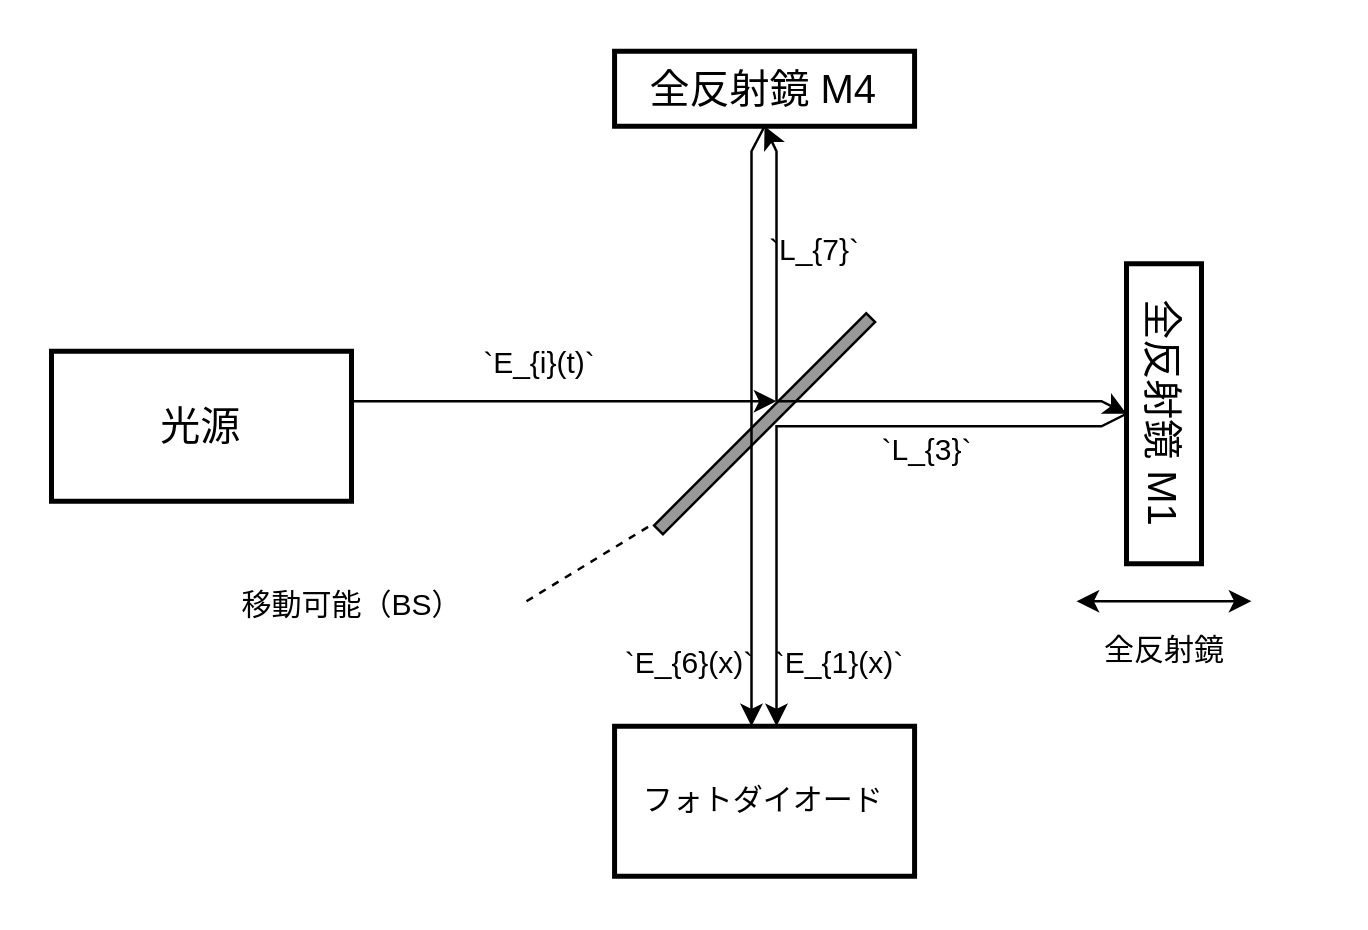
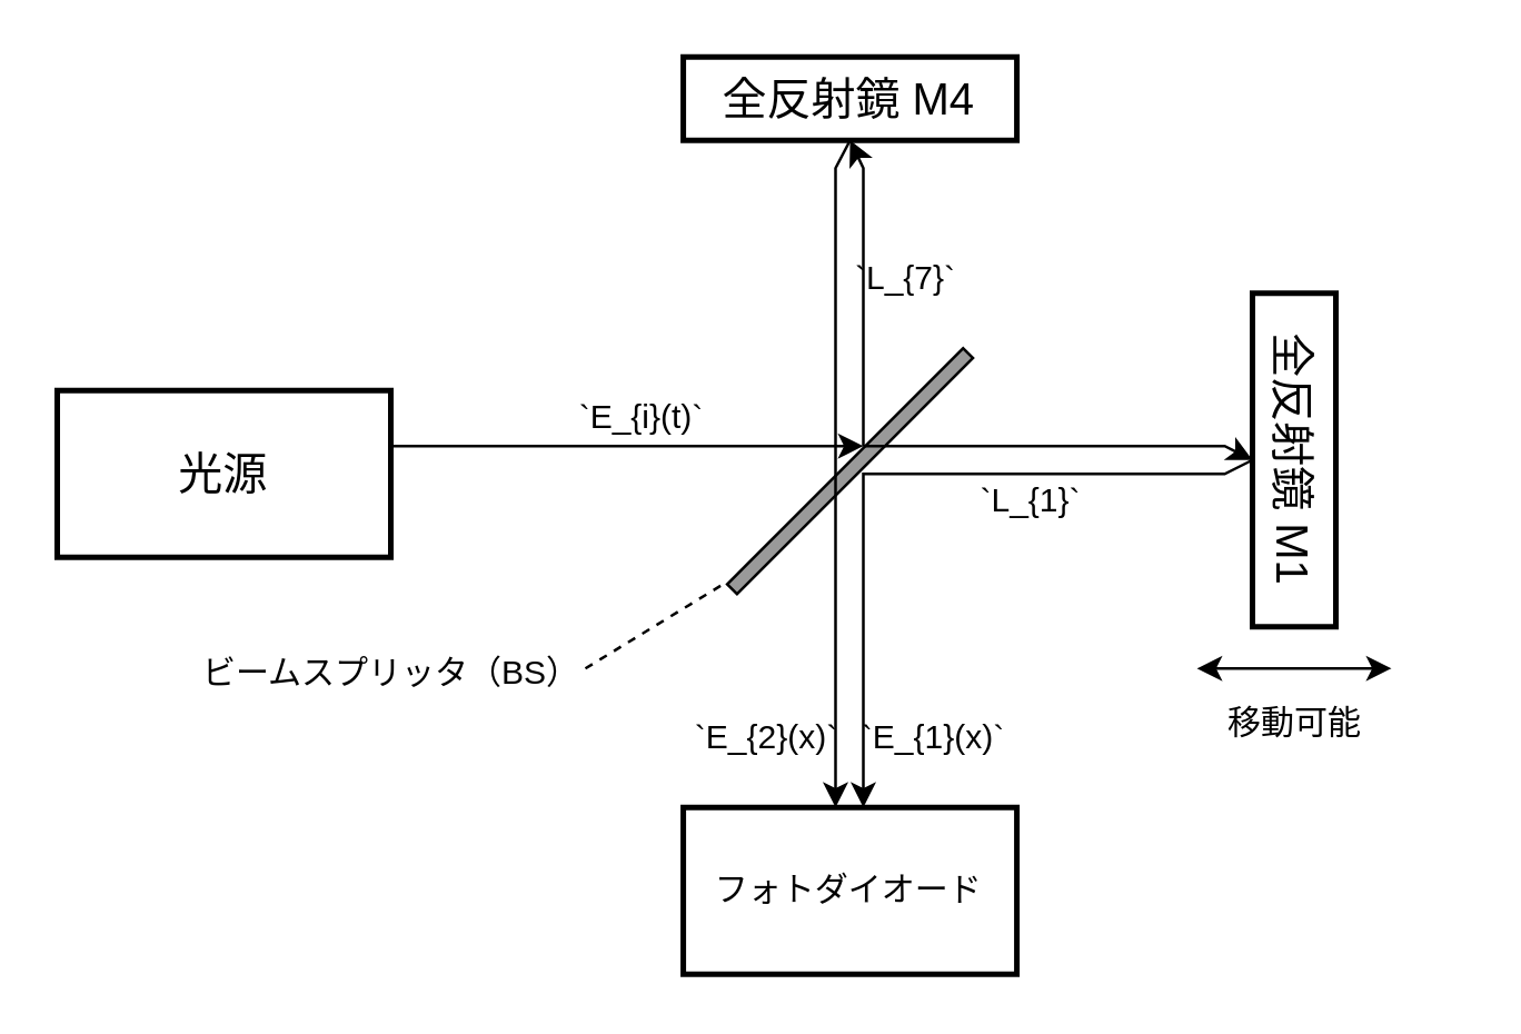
  <mxCell id="0" />
  <mxCell id="1" parent="0" />
  <mxCell id="2" value="&lt;font style=&quot;font-size: 16px&quot;&gt;光源&lt;/font&gt;" style="rounded=0;whiteSpace=wrap;html=1;strokeWidth=2;" parent="1" vertex="1"><mxGeometry x="20" y="140" width="120" height="60" as="geometry" /></mxCell>
  <mxCell id="3" value="&lt;font style=&quot;font-size: 16px&quot;&gt;全反射鏡 M4&lt;/font&gt;" style="whiteSpace=wrap;html=1;strokeWidth=2;" parent="1" vertex="1"><mxGeometry x="245.23" y="20" width="120" height="30" as="geometry" /></mxCell>
  <mxCell id="4" value="&lt;font style=&quot;font-size: 16px&quot;&gt;全反射鏡 M1&lt;br&gt;&lt;/font&gt;" style="whiteSpace=wrap;html=1;rotation=90;strokeWidth=2;" parent="1" vertex="1"><mxGeometry x="405" y="150" width="120" height="30" as="geometry" /></mxCell>
  <mxCell id="5" value="フォトダイオード" style="whiteSpace=wrap;html=1;strokeWidth=2;" parent="1" vertex="1"><mxGeometry x="245.23" y="290" width="120" height="60" as="geometry" /></mxCell>
  <mxCell id="6" value="" style="whiteSpace=wrap;html=1;rotation=-45;fillColor=#999999;perimeterSpacing=1;strokeColor=#000000;" parent="1" vertex="1"><mxGeometry x="245.23" y="166.5" width="120" height="5" as="geometry" /></mxCell>
  <mxCell id="7" value="" style="endArrow=classic;html=1;rounded=0;exitX=0.5;exitY=1;exitDx=0;exitDy=0;" parent="1" source="3" edge="1"><mxGeometry width="50" height="50" relative="1" as="geometry"><mxPoint x="340" y="110" as="sourcePoint" /><mxPoint x="300" y="290" as="targetPoint" /><Array as="points"><mxPoint x="300" y="60" /></Array></mxGeometry></mxCell>
  <mxCell id="8" value="" style="endArrow=classic;html=1;rounded=0;strokeWidth=1;" parent="1" edge="1"><mxGeometry width="50" height="50" relative="1" as="geometry"><mxPoint x="140" y="160" as="sourcePoint" /><mxPoint x="310" y="160" as="targetPoint" /></mxGeometry></mxCell>
  <mxCell id="9" value="" style="endArrow=none;dashed=1;html=1;rounded=0;fontSize=16;entryX=0;entryY=0;entryDx=0;entryDy=0;" parent="1" target="6" edge="1"><mxGeometry width="50" height="50" relative="1" as="geometry"><mxPoint x="210" y="240" as="sourcePoint" /><mxPoint x="190" y="150" as="targetPoint" /></mxGeometry></mxCell>
- <mxCell id="10" value="&lt;font style=&quot;font-size: 12px&quot;&gt;移動可能（BS）&lt;/font&gt;" style="text;html=1;align=center;verticalAlign=middle;resizable=0;points=[];autosize=1;strokeColor=none;fillColor=none;fontSize=16;" parent="1" vertex="1"><mxGeometry x="65" y="225" width="150" height="30" as="geometry" /></mxCell>
+ <mxCell id="10" value="&lt;font style=&quot;font-size: 12px&quot;&gt;ビームスプリッタ（BS）&lt;/font&gt;" style="text;html=1;align=center;verticalAlign=middle;resizable=0;points=[];autosize=1;strokeColor=none;fillColor=none;fontSize=16;" parent="1" vertex="1"><mxGeometry x="65" y="225" width="150" height="30" as="geometry" /></mxCell>
  <mxCell id="11" value="" style="endArrow=classic;html=1;rounded=0;endFill=1;entryX=0.5;entryY=1;entryDx=0;entryDy=0;" parent="1" target="3" edge="1"><mxGeometry width="50" height="50" relative="1" as="geometry"><mxPoint x="310" y="160" as="sourcePoint" /><mxPoint x="310" y="60" as="targetPoint" /><Array as="points"><mxPoint x="310" y="60" /></Array></mxGeometry></mxCell>
  <mxCell id="12" value="" style="endArrow=classic;html=1;rounded=0;endFill=1;entryX=0.5;entryY=1;entryDx=0;entryDy=0;" parent="1" target="4" edge="1"><mxGeometry width="50" height="50" relative="1" as="geometry"><mxPoint x="310" y="160" as="sourcePoint" /><mxPoint x="440" y="169" as="targetPoint" /><Array as="points"><mxPoint x="440" y="160" /></Array></mxGeometry></mxCell>
  <mxCell id="13" value="" style="endArrow=classic;html=1;rounded=0;endFill=1;exitX=0.5;exitY=1;exitDx=0;exitDy=0;" parent="1" source="4" edge="1"><mxGeometry width="50" height="50" relative="1" as="geometry"><mxPoint x="440" y="170" as="sourcePoint" /><mxPoint x="310" y="290" as="targetPoint" /><Array as="points"><mxPoint x="440" y="170" /><mxPoint x="310" y="170" /></Array></mxGeometry></mxCell>
- <mxCell id="14" value="`E_{6}(x)`" style="text;html=1;align=center;verticalAlign=middle;resizable=0;points=[];autosize=1;strokeColor=none;fillColor=none;" parent="1" vertex="1"><mxGeometry x="240" y="255" width="70" height="20" as="geometry" /></mxCell>
+ <mxCell id="14" value="`E_{2}(x)`" style="text;html=1;align=center;verticalAlign=middle;resizable=0;points=[];autosize=1;strokeColor=none;fillColor=none;" parent="1" vertex="1"><mxGeometry x="240" y="255" width="70" height="20" as="geometry" /></mxCell>
  <mxCell id="15" value="`E_{1}(x)`" style="text;html=1;align=center;verticalAlign=middle;resizable=0;points=[];autosize=1;strokeColor=none;fillColor=none;" parent="1" vertex="1"><mxGeometry x="300" y="255" width="70" height="20" as="geometry" /></mxCell>
- <mxCell id="16" value="`L_{3}`" style="text;html=1;align=center;verticalAlign=middle;resizable=0;points=[];autosize=1;strokeColor=none;fillColor=none;" parent="1" vertex="1"><mxGeometry x="345" y="170" width="50" height="20" as="geometry" /></mxCell>
+ <mxCell id="16" value="`L_{1}`" style="text;html=1;align=center;verticalAlign=middle;resizable=0;points=[];autosize=1;strokeColor=none;fillColor=none;" parent="1" vertex="1"><mxGeometry x="345" y="170" width="50" height="20" as="geometry" /></mxCell>
  <mxCell id="17" value="`L_{7}`" style="text;html=1;align=center;verticalAlign=middle;resizable=0;points=[];autosize=1;strokeColor=none;fillColor=none;" parent="1" vertex="1"><mxGeometry x="300" y="90" width="50" height="20" as="geometry" /></mxCell>
  <mxCell id="18" value="" style="endArrow=classic;startArrow=classic;html=1;" parent="1" edge="1"><mxGeometry width="50" height="50" relative="1" as="geometry"><mxPoint x="430" y="240" as="sourcePoint" /><mxPoint x="500" y="240" as="targetPoint" /></mxGeometry></mxCell>
- <mxCell id="19" value="全反射鏡" style="text;html=1;align=center;verticalAlign=middle;resizable=0;points=[];autosize=1;strokeColor=none;fillColor=none;" parent="1" vertex="1"><mxGeometry x="435" y="250" width="60" height="20" as="geometry" /></mxCell>
- <mxCell id="20" value="&lt;div&gt;`E_{i}(t)`&lt;/div&gt;" style="text;html=1;align=center;verticalAlign=middle;resizable=0;points=[];autosize=1;strokeColor=none;fillColor=none;" vertex="1" parent="1"><mxGeometry x="185" y="135" width="60" height="20" as="geometry" /></mxCell>
+ <mxCell id="19" value="移動可能" style="text;html=1;align=center;verticalAlign=middle;resizable=0;points=[];autosize=1;strokeColor=none;fillColor=none;" parent="1" vertex="1"><mxGeometry x="435" y="250" width="60" height="20" as="geometry" /></mxCell>
+ <mxCell id="20" value="&lt;div&gt;`E_{i}(t)`&lt;/div&gt;" style="text;html=1;align=center;verticalAlign=middle;resizable=0;points=[];autosize=1;strokeColor=none;fillColor=none;" vertex="1" parent="1"><mxGeometry x="200" y="140" width="60" height="20" as="geometry" /></mxCell>
